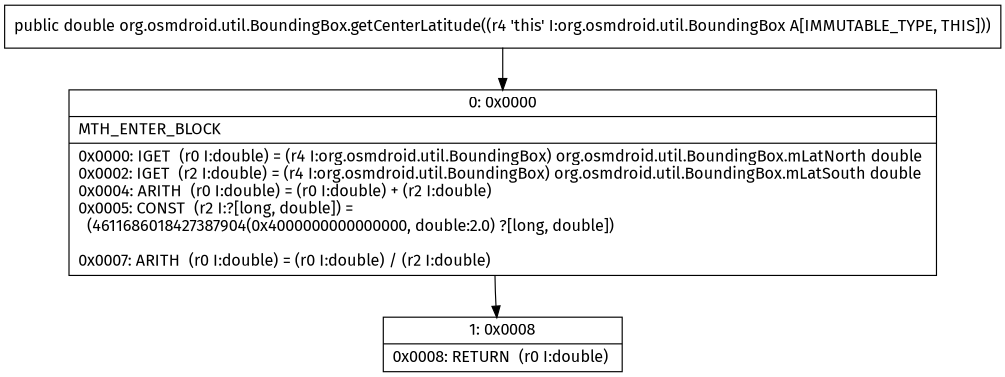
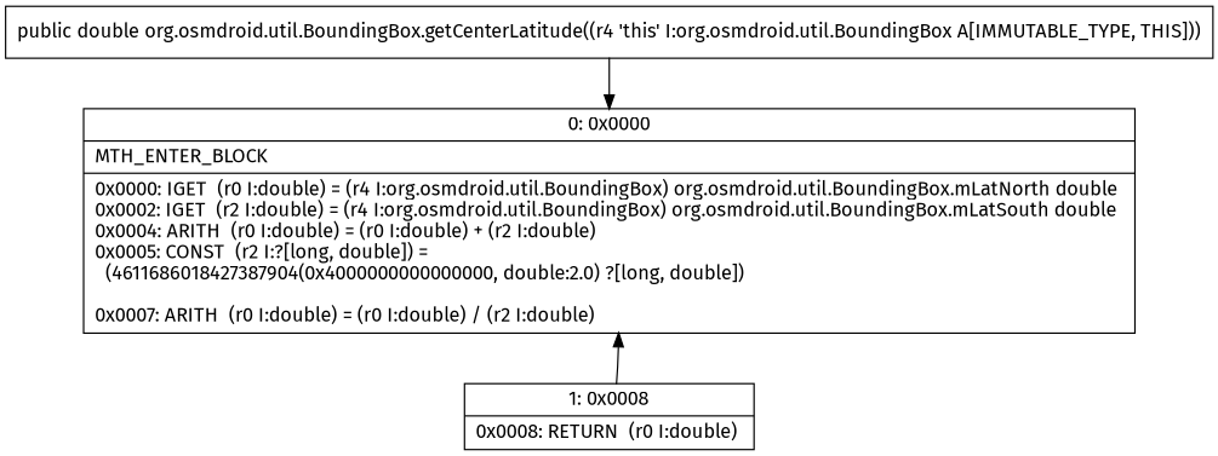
  digraph {
    fontname="Fira Sans"
    node [shape=record fontname="Fira Sans"]
    edge [fontname="Fira Sans"]
    n1 [label="{0\:\ 0x0000|MTH_ENTER_BLOCK\l|0x0000: IGET  (r0 I:double) = (r4 I:org.osmdroid.util.BoundingBox) org.osmdroid.util.BoundingBox.mLatNorth double \l0x0002: IGET  (r2 I:double) = (r4 I:org.osmdroid.util.BoundingBox) org.osmdroid.util.BoundingBox.mLatSouth double \l0x0004: ARITH  (r0 I:double) = (r0 I:double) + (r2 I:double) \l0x0005: CONST  (r2 I:?[long, double]) = \l  (4611686018427387904(0x4000000000000000, double:2.0) ?[long, double])\l \l0x0007: ARITH  (r0 I:double) = (r0 I:double) \/ (r2 I:double) \l}"]
    n2 [label="{1\:\ 0x0008|0x0008: RETURN  (r0 I:double) \l}"]
    n3 [label="{public double org.osmdroid.util.BoundingBox.getCenterLatitude((r4 'this' I:org.osmdroid.util.BoundingBox A[IMMUTABLE_TYPE, THIS])) }"]
-   n1 -> n2
+   n2 -> n1
    n3 -> n1
  }
